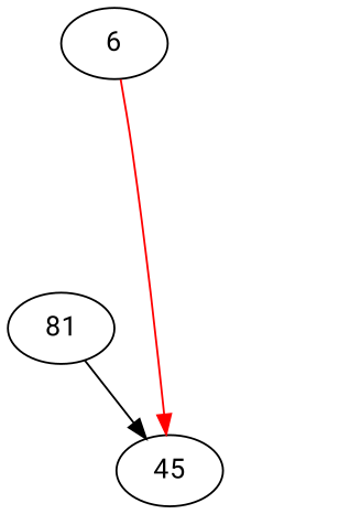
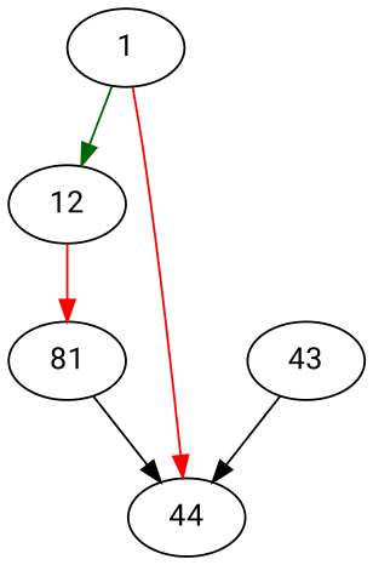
  strict digraph {
    fontname="Roboto Mono"
    node [fontname="Roboto Mono"]
    edge [fontname="Roboto Mono"]
-   1 [entry=true label=6]
-   44 [label=45]
+   1 [entry=true]
+   12
+   44
    n4 [label=81]
+   43
+   1 -> 12 [color=darkgreen cond=true]
    1 -> 44 [color=red cond=false]
+   12 -> n4 [color=red cond=false]
    n4 -> 44
+   43 -> 44
  }
